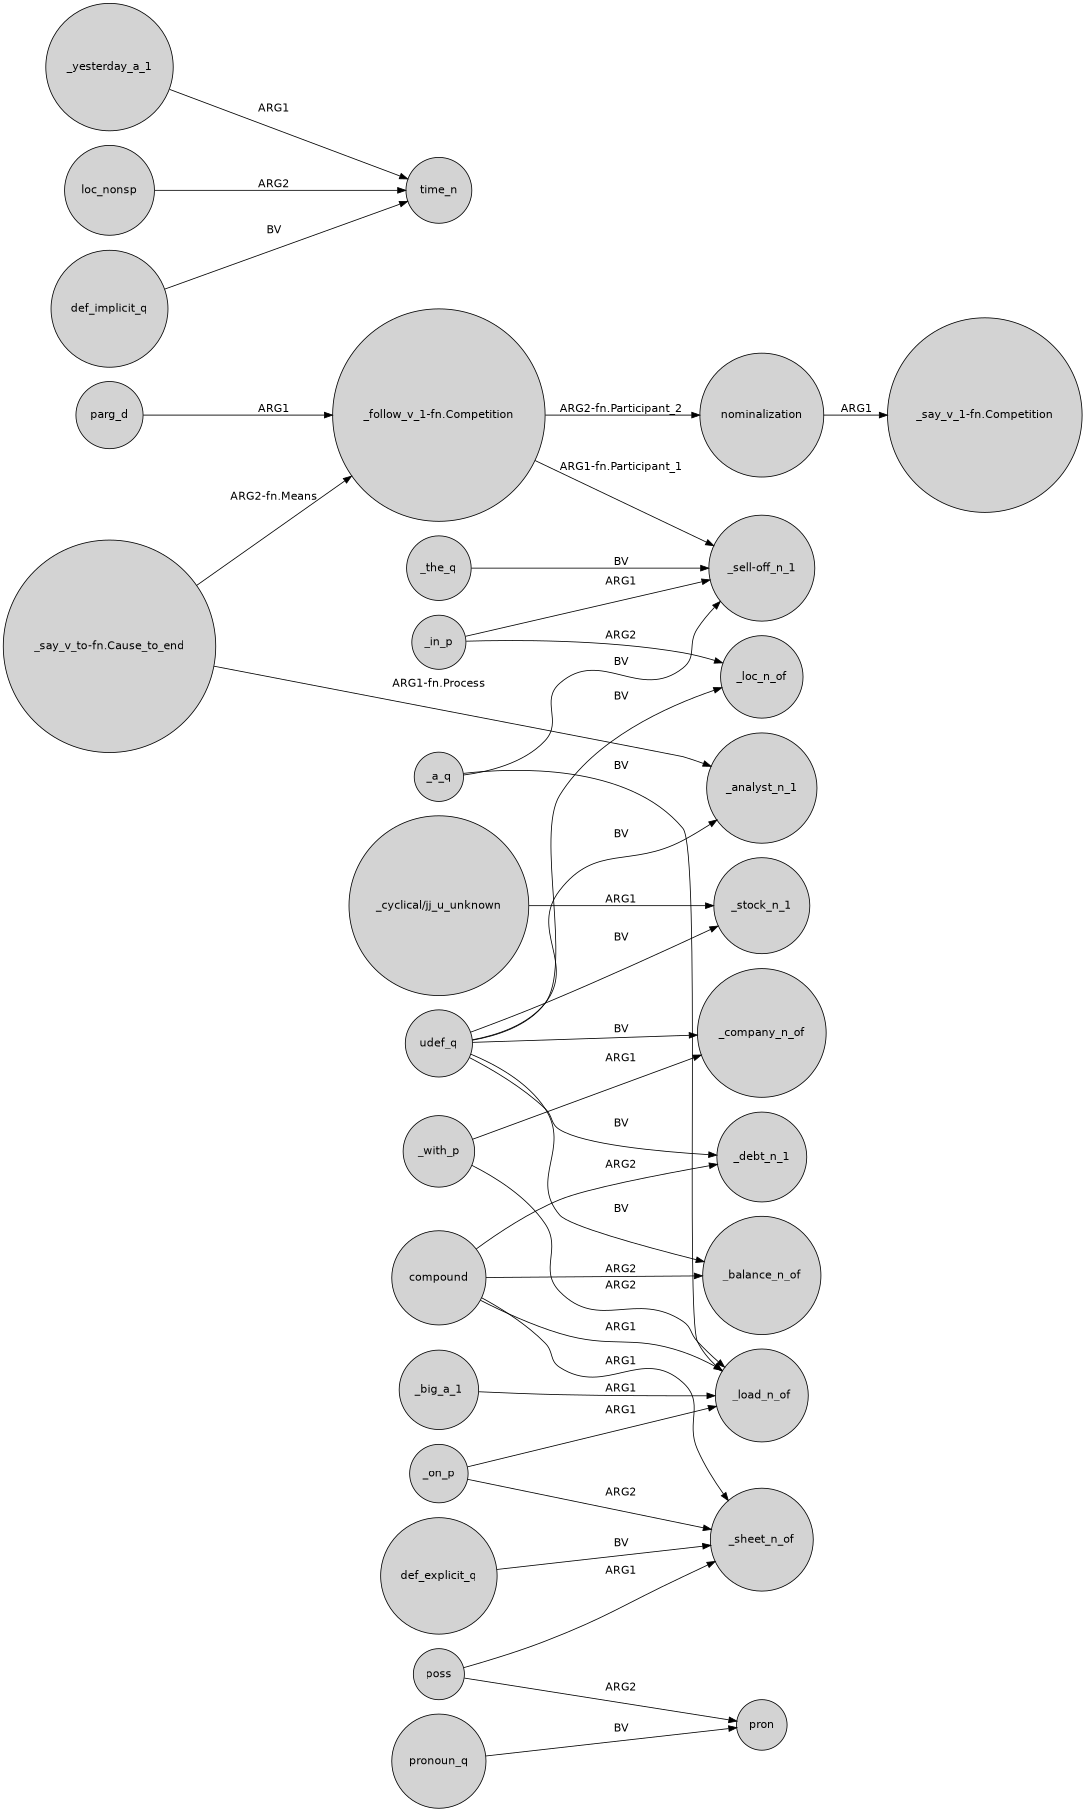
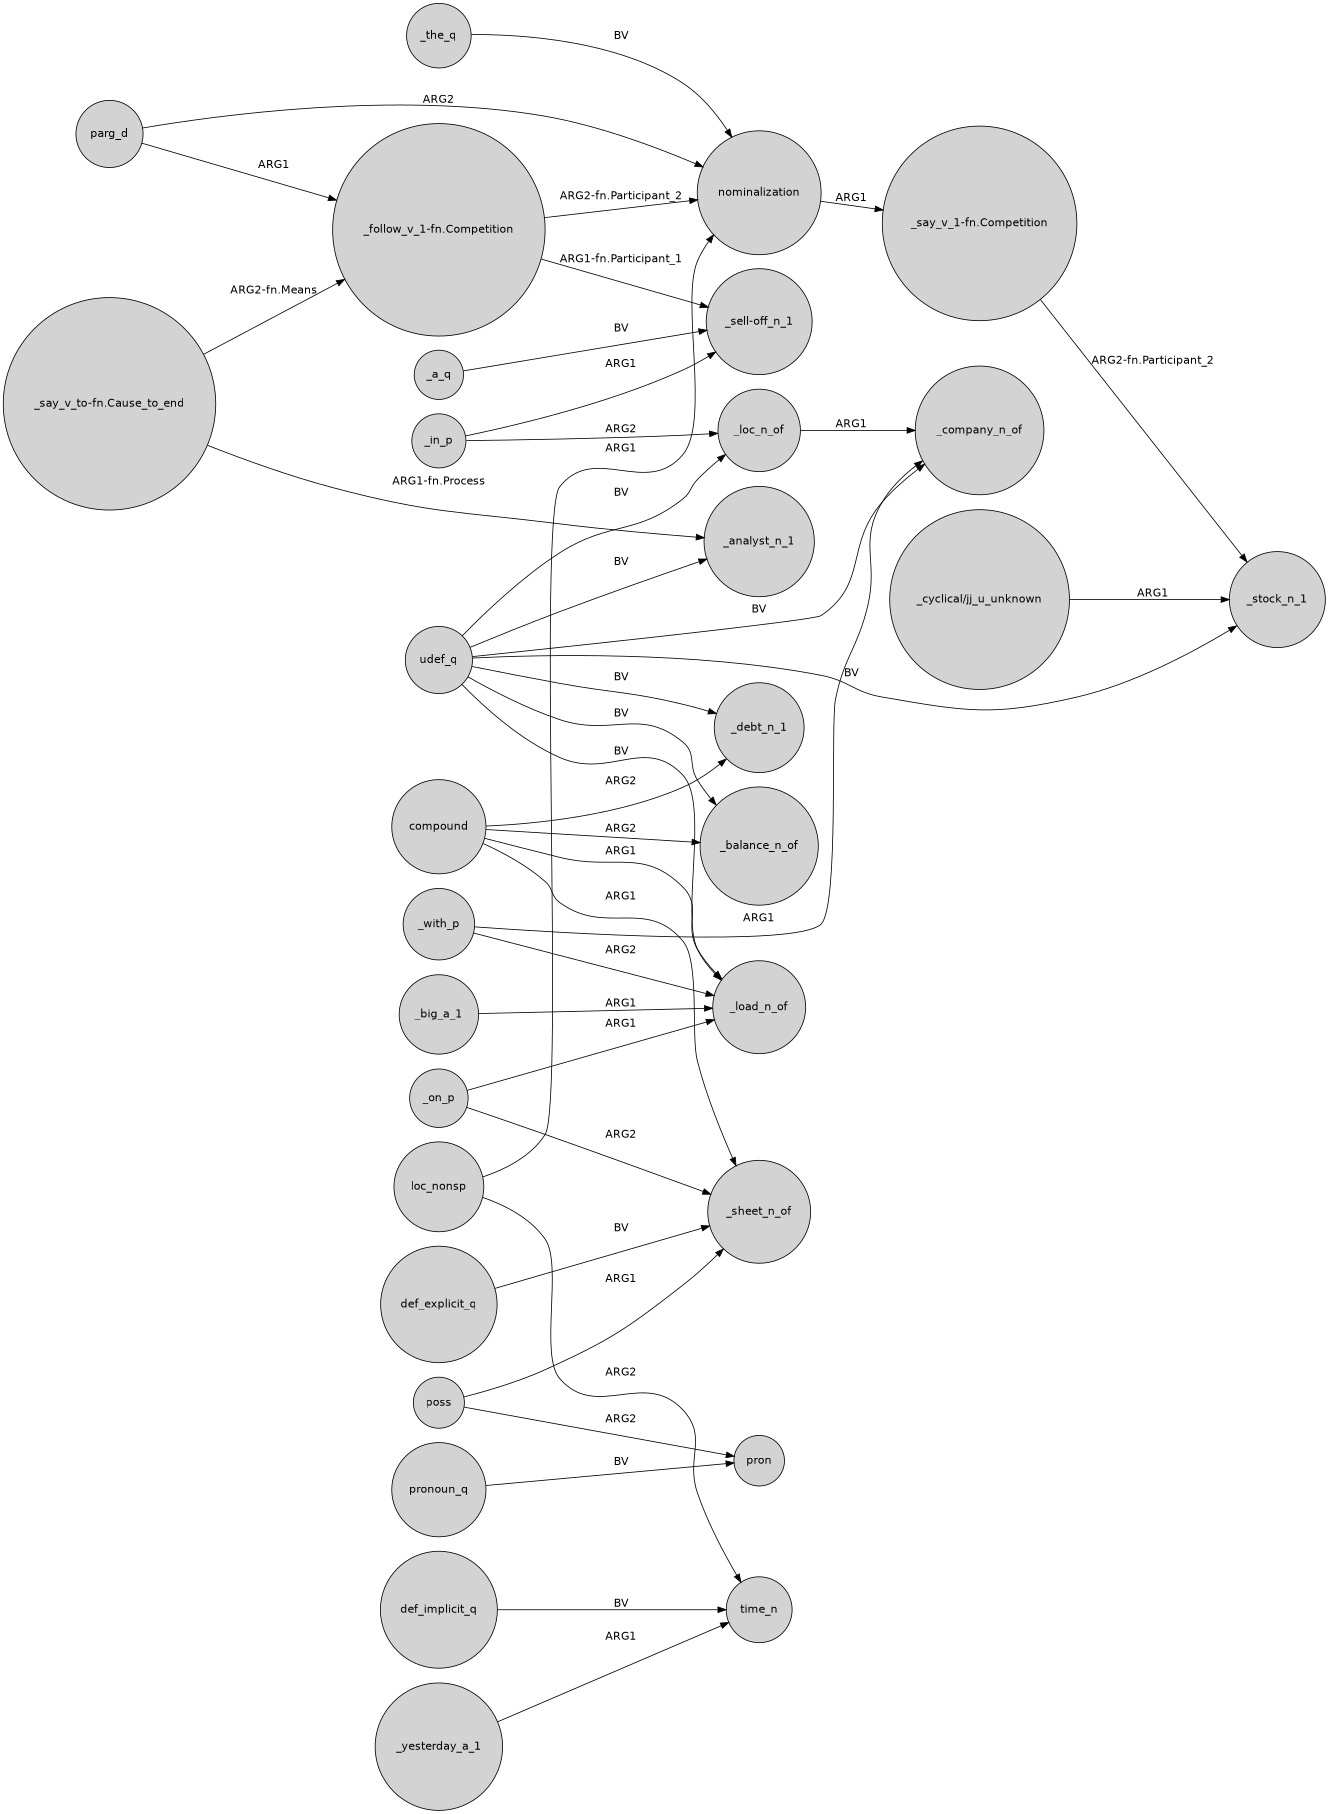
  digraph {
    fontname="DejaVu Sans"
    rankdir=LR
    node [fontname="DejaVu Sans" shape=circle style=filled]
    edge [fontname="DejaVu Sans"]
    _the_q
    nominalization
    n3 [label="_say_v_1-fn.Competition"]
    _stock_n_1
    n5 [label=_loc_n_of]
    _company_n_of
    compound
    _load_n_of
    _sheet_n_of
    _balance_n_of
    _debt_n_1
    _on_p
    udef_q
    _analyst_n_1
    _in_p
    "_sell-off_n_1"
    "_say_v_to-fn.Cause_to_end"
    "_follow_v_1-fn.Competition"
    poss
    pron
    _yesterday_a_1
    time_n
    loc_nonsp
    parg_d
    pronoun_q
    _with_p
    _big_a_1
    "_cyclical/jj_u_unknown"
    _a_q
    def_implicit_q
    def_explicit_q
-   _the_q -> "_sell-off_n_1" [label=BV]
+   _the_q -> nominalization [label=BV]
    nominalization -> n3 [label=ARG1]
+   n3 -> _stock_n_1 [label="ARG2-fn.Participant_2"]
+   n5 -> _company_n_of [label=ARG1]
    compound -> _load_n_of [label=ARG1]
    compound -> _sheet_n_of [label=ARG1]
    compound -> _balance_n_of [label=ARG2]
    compound -> _debt_n_1 [label=ARG2]
    _on_p -> _load_n_of [label=ARG1]
    _on_p -> _sheet_n_of [label=ARG2]
    udef_q -> _stock_n_1 [label=BV]
    udef_q -> n5 [label=BV]
    udef_q -> _company_n_of [label=BV]
-   _a_q -> _load_n_of [label=BV]
+   udef_q -> _load_n_of [label=BV]
    udef_q -> _balance_n_of [label=BV]
    udef_q -> _debt_n_1 [label=BV]
    udef_q -> _analyst_n_1 [label=BV]
    _in_p -> n5 [label=ARG2]
    _in_p -> "_sell-off_n_1" [label=ARG1]
    "_say_v_to-fn.Cause_to_end" -> _analyst_n_1 [label="ARG1-fn.Process"]
    "_say_v_to-fn.Cause_to_end" -> "_follow_v_1-fn.Competition" [label="ARG2-fn.Means"]
    "_follow_v_1-fn.Competition" -> nominalization [label="ARG2-fn.Participant_2"]
    "_follow_v_1-fn.Competition" -> "_sell-off_n_1" [label="ARG1-fn.Participant_1"]
    poss -> _sheet_n_of [label=ARG1]
    poss -> pron [label=ARG2]
    _yesterday_a_1 -> time_n [label=ARG1]
+   loc_nonsp -> nominalization [label=ARG1]
    loc_nonsp -> time_n [label=ARG2]
+   parg_d -> nominalization [label=ARG2]
    parg_d -> "_follow_v_1-fn.Competition" [label=ARG1]
    pronoun_q -> pron [label=BV]
    _with_p -> _company_n_of [label=ARG1]
    _with_p -> _load_n_of [label=ARG2]
    _big_a_1 -> _load_n_of [label=ARG1]
    "_cyclical/jj_u_unknown" -> _stock_n_1 [label=ARG1]
    _a_q -> "_sell-off_n_1" [label=BV]
    def_implicit_q -> time_n [label=BV]
    def_explicit_q -> _sheet_n_of [label=BV]
  }
